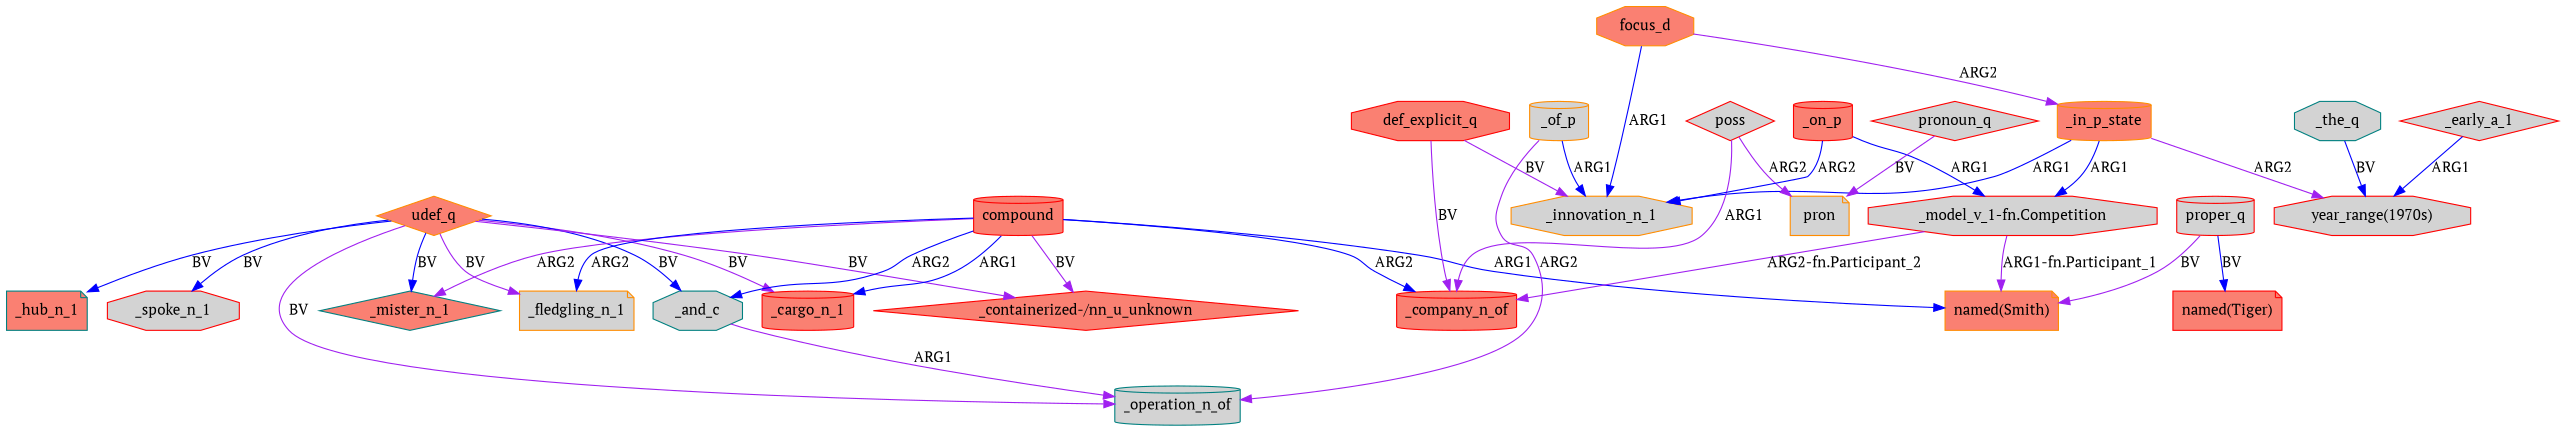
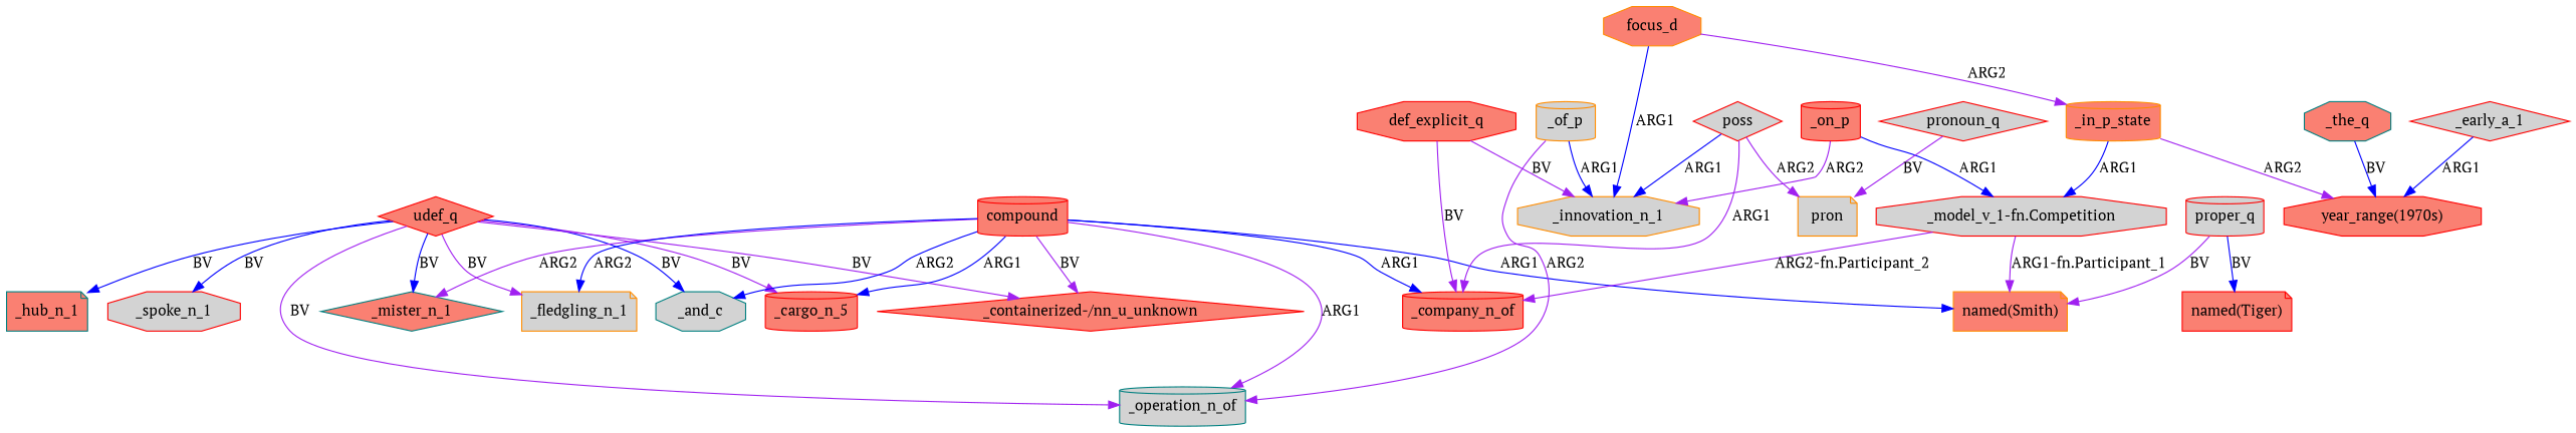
  digraph {
    fontname="PT Serif"
    node [color=red fillcolor=lightgrey fontname="PT Serif" shape=octagon style=filled]
    edge [color=purple fontname="PT Serif"]
-   udef_q [color=darkorange fillcolor=salmon shape=diamond]
+   udef_q [fillcolor=salmon shape=diamond]
    _spoke_n_1
    _mister_n_1 [color=teal fillcolor=salmon shape=diamond]
-   _cargo_n_1 [fillcolor=salmon shape=cylinder]
+   _cargo_n_1 [fillcolor=salmon shape=cylinder label=_cargo_n_5]
    _operation_n_of [color=teal shape=cylinder]
    _hub_n_1 [color=teal fillcolor=salmon shape=note]
    _and_c [color=teal]
    _fledgling_n_1 [color=darkorange shape=note]
    "_containerized-/nn_u_unknown" [fillcolor=salmon shape=diamond]
    compound [fillcolor=salmon shape=cylinder]
    "named(Smith)" [color=darkorange fillcolor=salmon shape=note]
    _company_n_of [fillcolor=salmon shape=cylinder]
    focus_d [color=darkorange fillcolor=salmon]
    _in_p_state [color=darkorange fillcolor=salmon shape=cylinder]
    _innovation_n_1 [color=darkorange]
    "_model_v_1-fn.Competition"
-   "year_range(1970s)"
+   "year_range(1970s)" [fillcolor=salmon]
    _of_p [color=darkorange shape=cylinder]
    proper_q [shape=cylinder]
    "named(Tiger)" [fillcolor=salmon shape=note]
    poss [shape=diamond]
    pron [color=darkorange shape=note]
    _on_p [fillcolor=salmon shape=cylinder]
-   _the_q [color=teal]
+   _the_q [color=teal fillcolor=salmon]
    pronoun_q [shape=diamond]
    _early_a_1 [shape=diamond]
    def_explicit_q [fillcolor=salmon]
    udef_q -> _spoke_n_1 [color=blue label=BV]
    udef_q -> _mister_n_1 [color=blue label=BV]
    udef_q -> _cargo_n_1 [label=BV]
    udef_q -> _operation_n_of [label=BV]
    udef_q -> _hub_n_1 [color=blue label=BV]
    udef_q -> _and_c [color=blue label=BV]
    udef_q -> _fledgling_n_1 [label=BV]
    udef_q -> "_containerized-/nn_u_unknown" [label=BV]
    compound -> _mister_n_1 [label=ARG2]
    compound -> _cargo_n_1 [color=blue label=ARG1]
-   _and_c -> _operation_n_of [label=ARG1]
+   compound -> _operation_n_of [label=ARG1]
    compound -> _and_c [color=blue label=ARG2]
    compound -> _fledgling_n_1 [color=blue label=ARG2]
    compound -> "_containerized-/nn_u_unknown" [label=BV]
    compound -> "named(Smith)" [color=blue label=ARG1]
-   compound -> _company_n_of [color=blue label=ARG2]
+   compound -> _company_n_of [color=blue label=ARG1]
    focus_d -> _in_p_state [label=ARG2]
    focus_d -> _innovation_n_1 [color=blue label=ARG1]
    _in_p_state -> "_model_v_1-fn.Competition" [color=blue label=ARG1]
    _in_p_state -> "year_range(1970s)" [label=ARG2]
    "_model_v_1-fn.Competition" -> "named(Smith)" [label="ARG1-fn.Participant_1"]
    "_model_v_1-fn.Competition" -> _company_n_of [label="ARG2-fn.Participant_2"]
    _of_p -> _operation_n_of [label=ARG2]
    _of_p -> _innovation_n_1 [color=blue label=ARG1]
    proper_q -> "named(Smith)" [label=BV]
    proper_q -> "named(Tiger)" [color=blue label=BV]
    poss -> _company_n_of [label=ARG1]
-   _in_p_state -> _innovation_n_1 [color=blue label=ARG1]
+   poss -> _innovation_n_1 [color=blue label=ARG1]
    poss -> pron [label=ARG2]
-   _on_p -> _innovation_n_1 [color=blue label=ARG2]
+   _on_p -> _innovation_n_1 [label=ARG2]
    _on_p -> "_model_v_1-fn.Competition" [color=blue label=ARG1]
    _the_q -> "year_range(1970s)" [color=blue label=BV]
    pronoun_q -> pron [label=BV]
    _early_a_1 -> "year_range(1970s)" [color=blue label=ARG1]
    def_explicit_q -> _company_n_of [label=BV]
    def_explicit_q -> _innovation_n_1 [label=BV]
  }
